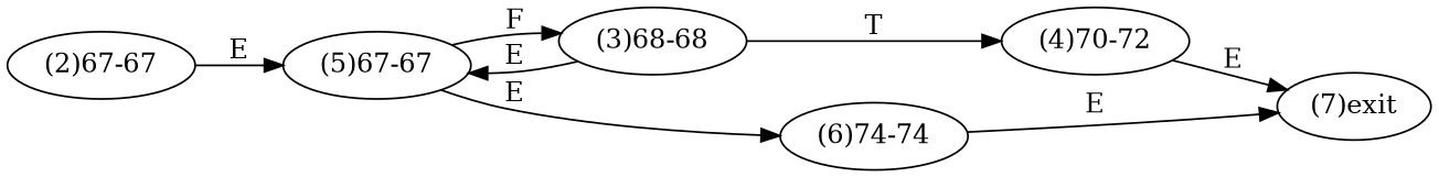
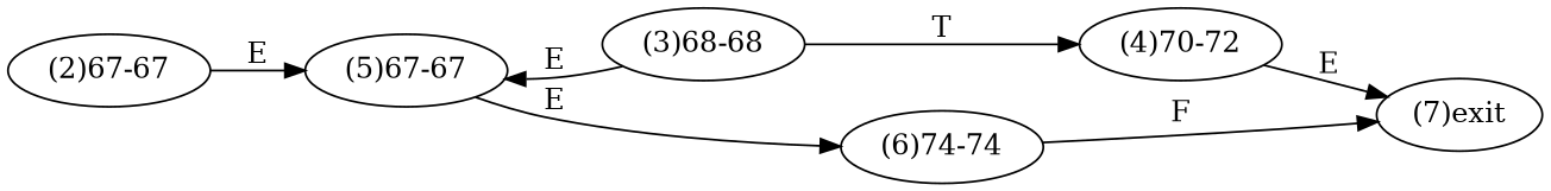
  digraph {
    rankdir=LR
    n1 [label="(2)67-67"]
    n2 [label="(5)67-67"]
    n3 [label="(3)68-68"]
    n4 [label="(6)74-74"]
    n5 [label="(4)70-72"]
    n6 [label="(7)exit"]
    n1 -> n2 [label=E]
-   n2 -> n3 [label=F]
    n2 -> n4 [label=E]
    n3 -> n2 [label=E]
    n3 -> n5 [label=T]
-   n4 -> n6 [label=E]
+   n4 -> n6 [label=F]
    n5 -> n6 [label=E]
  }
